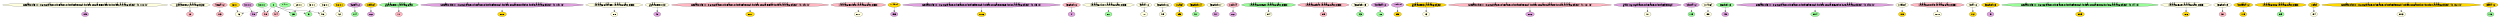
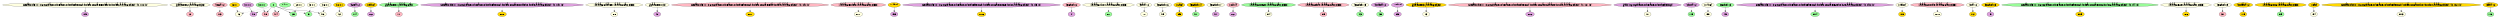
  digraph {
    node [fillcolor=lightyellow style=filled]
    edge [style=solid]
    n1 [label="specialinvoke r0.<org.osgi.framework.FrameworkUtil$FilterImpl: boolean compare_Boolean(int,boolean,java.lang.Object)>(i0, $z8, r3)"]
    n2 [fillcolor=plum label="$z9"]
    n3 [label="@parameter2: java.lang.Object"]
    n4 [fillcolor=lightpink label=r2]
    n5 [fillcolor=lightpink label="(long[]) r2"]
    n6 [fillcolor=lightpink label=r13]
    n7 [fillcolor=palegreen label=0]
    n8 [label=i6]
    n9 [fillcolor=plum label=i10]
    n10 [fillcolor=lightpink label=i18]
    n11 [fillcolor=lightpink label=i14]
    n12 [fillcolor=palegreen label=i20]
    n13 [fillcolor=palegreen label=i8]
    n14 [label=i16]
    n15 [label=i12]
    n16 [fillcolor=plum label="(byte[]) r2"]
    n17 [fillcolor=palegreen label=r14]
    n18 [fillcolor=gold label="r15[i12]"]
    n19 [fillcolor=plum label="$s2"]
    n20 [fillcolor=palegreen label="@parameter1: java.lang.Class"]
    n21 [fillcolor=lightpink label=r1]
    n22 [fillcolor=plum label="specialinvoke r0.<org.osgi.framework.FrameworkUtil$FilterImpl: boolean compare_Double(int,double,java.lang.Object)>(i0, $d0, r3)"]
    n23 [fillcolor=gold label="$z10"]
    n24 [fillcolor=palegreen label="i18 + 1"]
    n25 [label="<java.lang.Character: java.lang.Class TYPE>"]
    n26 [label="$r8"]
    n27 [label="@parameter0: int"]
    n28 [fillcolor=plum label=i0]
    n29 [fillcolor=lightpink label="specialinvoke r0.<org.osgi.framework.FrameworkUtil$FilterImpl: boolean compare_Float(int,float,java.lang.Object)>(i0, $f0, r3)"]
    n30 [fillcolor=gold label="$z11"]
    n31 [fillcolor=lightpink label="<java.lang.Boolean: java.lang.Class TYPE>"]
    n32 [label="$r11"]
    n33 [fillcolor=gold label="i12 + 1"]
    n34 [fillcolor=gold label="r14[i10]"]
    n35 [fillcolor=plum label="$b3"]
    n36 [fillcolor=plum label="specialinvoke r0.<org.osgi.framework.FrameworkUtil$FilterImpl: boolean compare_Integer(int,int,java.lang.Object)>(i0, $i5, r3)"]
    n37 [fillcolor=gold label="$z16"]
    n38 [fillcolor=lightpink label="lengthof r12"]
    n39 [fillcolor=plum label=i7]
    n40 [label="<java.lang.Short: java.lang.Class TYPE>"]
    n41 [fillcolor=palegreen label="$r7"]
    n42 [label="(float[]) r2"]
    n43 [label=r17]
    n44 [label="lengthof r16"]
    n45 [label=i15]
    n46 [fillcolor=gold label="r12[i6]"]
    n47 [fillcolor=gold label="$i5"]
    n48 [fillcolor=gold label="lengthof r14"]
    n49 [fillcolor=palegreen label=i11]
    n50 [label="lengthof r17"]
    n51 [fillcolor=plum label=i17]
    n52 [fillcolor=lightpink label="r16[i14]"]
    n53 [fillcolor=plum label="$c1"]
    n54 [label="i20 + 1"]
    n55 [fillcolor=palegreen label="<java.lang.Integer: java.lang.Class TYPE>"]
    n56 [label="$r4"]
    n57 [fillcolor=lightpink label="<java.lang.Float: java.lang.Class TYPE>"]
    n58 [fillcolor=lightpink label="$r9"]
    n59 [label="lengthof r15"]
    n60 [fillcolor=palegreen label=i13]
    n61 [fillcolor=plum label="(double[]) r2"]
-   n62 [fillcolor=palegreen label=r18]
+   n62 [fillcolor=palegreen label=r38]
    n63 [fillcolor=plum label="r18[i18]"]
-   n64 [fillcolor=gold label="$d0"]
+   n64 [fillcolor=plum label="$d0"]
    n65 [fillcolor=gold label="@parameter3: java.lang.Object"]
    n66 [label=r3]
    n67 [fillcolor=lightpink label="specialinvoke r0.<org.osgi.framework.FrameworkUtil$FilterImpl: boolean compare_Character(int,char,java.lang.Object)>(i0, $c1, r3)"]
    n68 [fillcolor=plum label="$z12"]
    n69 [fillcolor=plum label="@this: org.osgi.framework.FrameworkUtil$FilterImpl"]
    n70 [label=r0]
    n71 [fillcolor=plum label="i10 + 1"]
    n72 [fillcolor=plum label="(short[]) r2"]
    n73 [fillcolor=palegreen label=r15]
    n74 [label="r17[i16]"]
    n75 [label="$f0"]
    n76 [fillcolor=palegreen label="lengthof r18"]
    n77 [fillcolor=plum label=i19]
    n78 [fillcolor=plum label="specialinvoke r0.<org.osgi.framework.FrameworkUtil$FilterImpl: boolean compare_Byte(int,byte,java.lang.Object)>(i0, $b3, r3)"]
    n79 [fillcolor=palegreen label="$z14"]
    n80 [label="i8 + 1"]
    n81 [fillcolor=gold label="i6 + 1"]
    n82 [label="r19[i20]"]
    n83 [fillcolor=gold label="$z8"]
    n84 [fillcolor=lightpink label="<java.lang.Double: java.lang.Class TYPE>"]
    n85 [label="$r10"]
    n86 [label="(int[]) r2"]
    n87 [fillcolor=gold label=r12]
    n88 [fillcolor=gold label="lengthof r13"]
    n89 [fillcolor=plum label=i9]
    n90 [fillcolor=palegreen label="specialinvoke r0.<org.osgi.framework.FrameworkUtil$FilterImpl: boolean compare_Long(int,long,java.lang.Object)>(i0, $l4, r3)"]
    n91 [fillcolor=gold label="$z15"]
    n92 [label="<java.lang.Byte: java.lang.Class TYPE>"]
    n93 [fillcolor=gold label="$r6"]
    n94 [label="lengthof r19"]
    n95 [fillcolor=lightpink label=i21]
    n96 [fillcolor=gold label="(boolean[]) r2"]
    n97 [fillcolor=gold label=r19]
    n98 [fillcolor=gold label="<java.lang.Long: java.lang.Class TYPE>"]
    n99 [fillcolor=palegreen label="$r5"]
    n100 [fillcolor=gold label="r13[i8]"]
    n101 [label="$l4"]
    n102 [fillcolor=gold label="specialinvoke r0.<org.osgi.framework.FrameworkUtil$FilterImpl: boolean compare_Short(int,short,java.lang.Object)>(i0, $s2, r3)"]
    n103 [label="$z13"]
    n104 [label="i16 + 1"]
    n105 [fillcolor=gold label="(char[]) r2"]
    n106 [fillcolor=palegreen label=r16]
    n107 [fillcolor=palegreen label="i14 + 1"]
    n1 -> n2
    n3 -> n4
    n5 -> n6 [style=dotted]
    n7 -> n8 [style=dotted]
    n7 -> n9 [style=dotted]
    n7 -> n10
    n7 -> n11 [style=dotted]
    n7 -> n12
    n7 -> n13 [style=dotted]
    n7 -> n14
    n16 -> n17
    n18 -> n19
    n20 -> n21
    n22 -> n23 [style=dotted]
    n24 -> n10 [style=dotted]
    n25 -> n26 [style=dotted]
    n27 -> n28
    n29 -> n30 [style=dotted]
    n31 -> n32 [style=dotted]
    n33 -> n15
    n34 -> n35
    n36 -> n37
    n38 -> n39
    n40 -> n41 [style=dotted]
    n42 -> n43
    n44 -> n45
    n46 -> n47
    n48 -> n49
    n50 -> n51 [style=dotted]
    n52 -> n53
    n54 -> n12 [style=dotted]
    n55 -> n56
    n57 -> n58
    n59 -> n60 [style=dotted]
    n61 -> n62 [style=dotted]
    n63 -> n64
    n65 -> n66
    n67 -> n68
    n69 -> n70
    n71 -> n9
    n72 -> n73 [style=dotted]
    n74 -> n75 [style=dotted]
    n76 -> n77
    n78 -> n79 [style=dotted]
    n80 -> n13 [style=dotted]
    n81 -> n8 [style=dotted]
    n82 -> n83 [style=dotted]
    n84 -> n85 [style=dotted]
    n86 -> n87
    n88 -> n89 [style=dotted]
    n90 -> n91
    n92 -> n93
    n94 -> n95
    n96 -> n97 [style=dotted]
    n98 -> n99
    n100 -> n101
    n102 -> n103 [style=dotted]
    n104 -> n14 [style=dotted]
    n105 -> n106
    n107 -> n11 [style=dotted]
  }
